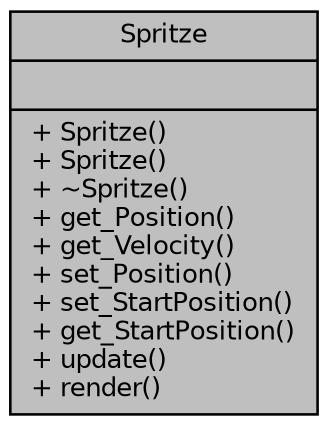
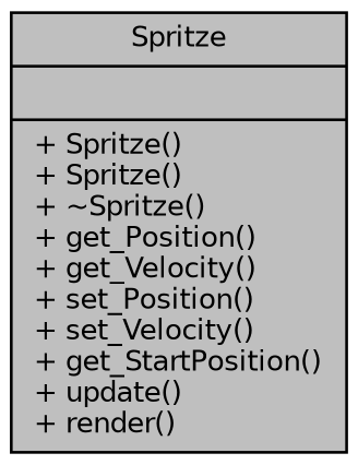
  digraph {
-   n1 [color=black fillcolor=grey75 fontcolor=black fontname=Helvetica fontsize=10 height=0.2 label="{Spritze\n||+ Spritze()\l+ Spritze()\l+ ~Spritze()\l+ get_Position()\l+ get_Velocity()\l+ set_Position()\l+ set_StartPosition()\l+ get_StartPosition()\l+ update()\l+ render()\l}" shape=record style=filled width=0.4]
+   n1 [color=black fillcolor=grey75 fontcolor=black fontname=Helvetica fontsize=10 height=0.2 label="{Spritze\n||+ Spritze()\l+ Spritze()\l+ ~Spritze()\l+ get_Position()\l+ get_Velocity()\l+ set_Position()\l+ set_Velocity()\l+ get_StartPosition()\l+ update()\l+ render()\l}" shape=record style=filled width=0.4]
  }
